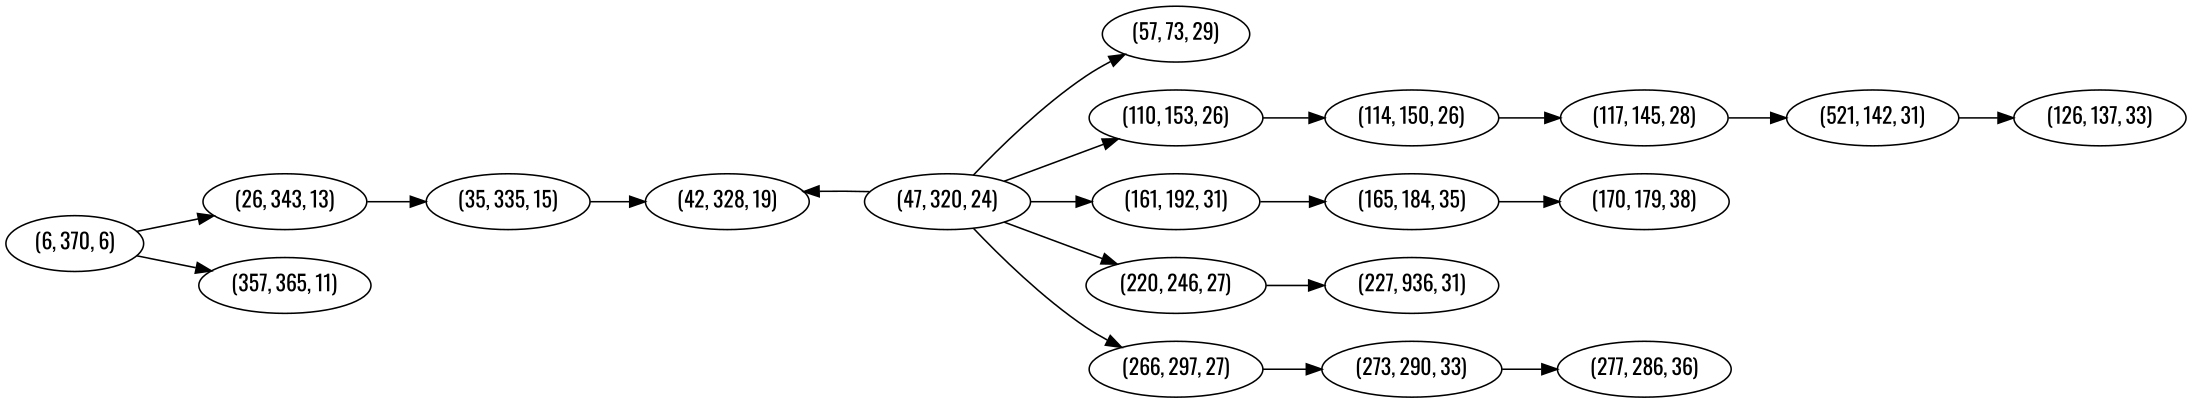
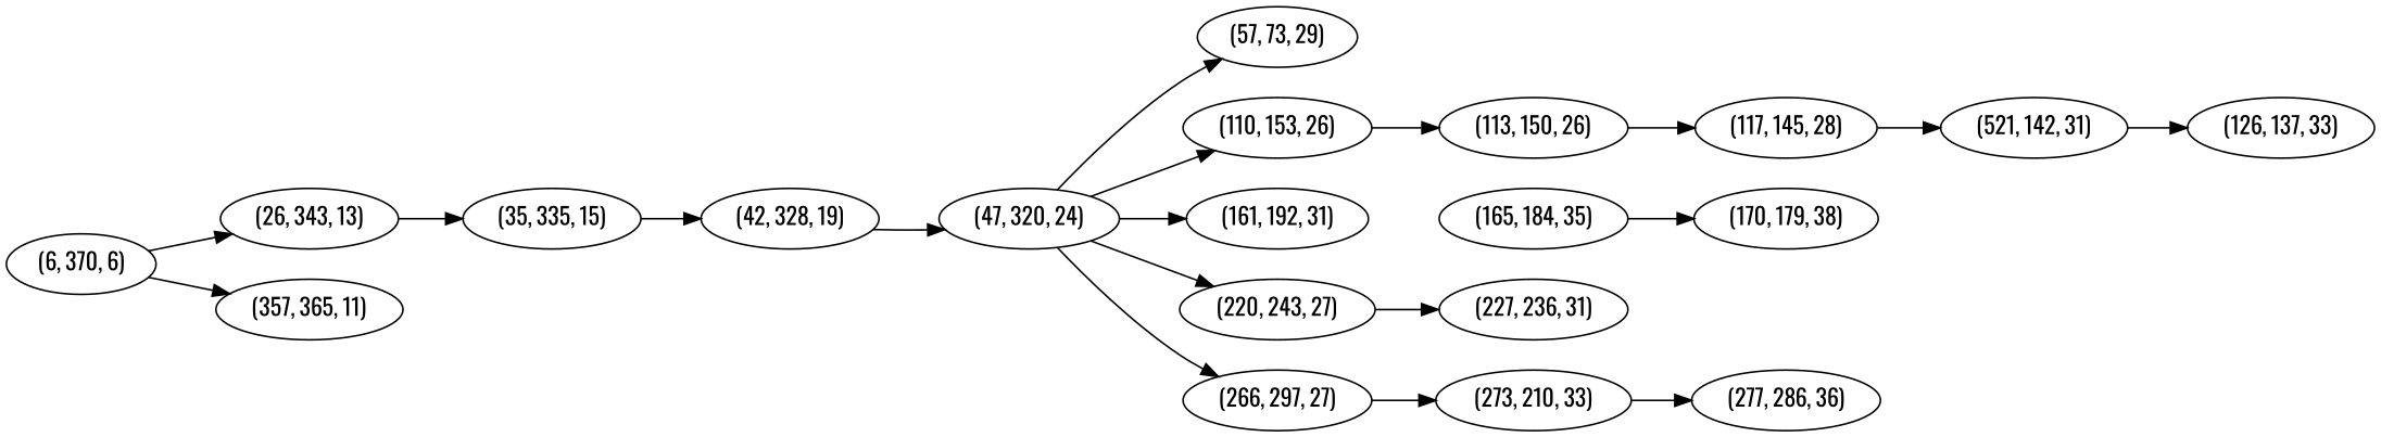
  digraph {
    fontname=Oswald
    rankdir=LR
    node [fontname=Oswald]
    edge [fontname=Oswald]
    "(6, 370, 6)"
    "(26, 343, 13)"
    "(357, 365, 11)"
    "(35, 335, 15)"
    "(42, 328, 19)"
    "(47, 320, 24)"
    "(57, 73, 29)"
    n8 [label="(110, 153, 26)"]
    "(161, 192, 31)"
-   "(220, 243, 27)" [label="(220, 246, 27)"]
+   "(220, 243, 27)"
    "(266, 297, 27)"
-   "(113, 150, 26)" [label="(114, 150, 26)"]
+   "(113, 150, 26)"
    "(165, 184, 35)"
-   "(227, 236, 31)" [label="(227, 936, 31)"]
-   "(273, 290, 33)"
+   "(227, 236, 31)"
+   "(273, 290, 33)" [label="(273, 210, 33)"]
    n16 [label="(117, 145, 28)"]
    n17 [label="(521, 142, 31)"]
    "(126, 137, 33)"
    "(170, 179, 38)"
    "(277, 286, 36)"
    "(6, 370, 6)" -> "(26, 343, 13)"
    "(6, 370, 6)" -> "(357, 365, 11)"
    "(26, 343, 13)" -> "(35, 335, 15)"
    "(35, 335, 15)" -> "(42, 328, 19)"
-   "(47, 320, 24)" -> "(42, 328, 19)"
+   "(42, 328, 19)" -> "(47, 320, 24)"
    "(47, 320, 24)" -> "(57, 73, 29)"
    "(47, 320, 24)" -> n8
    "(47, 320, 24)" -> "(161, 192, 31)"
    "(47, 320, 24)" -> "(220, 243, 27)"
    "(47, 320, 24)" -> "(266, 297, 27)"
    n8 -> "(113, 150, 26)"
-   "(161, 192, 31)" -> "(165, 184, 35)"
    "(220, 243, 27)" -> "(227, 236, 31)"
    "(266, 297, 27)" -> "(273, 290, 33)"
    "(113, 150, 26)" -> n16
    "(165, 184, 35)" -> "(170, 179, 38)"
    "(273, 290, 33)" -> "(277, 286, 36)"
    n16 -> n17
    n17 -> "(126, 137, 33)"
  }
